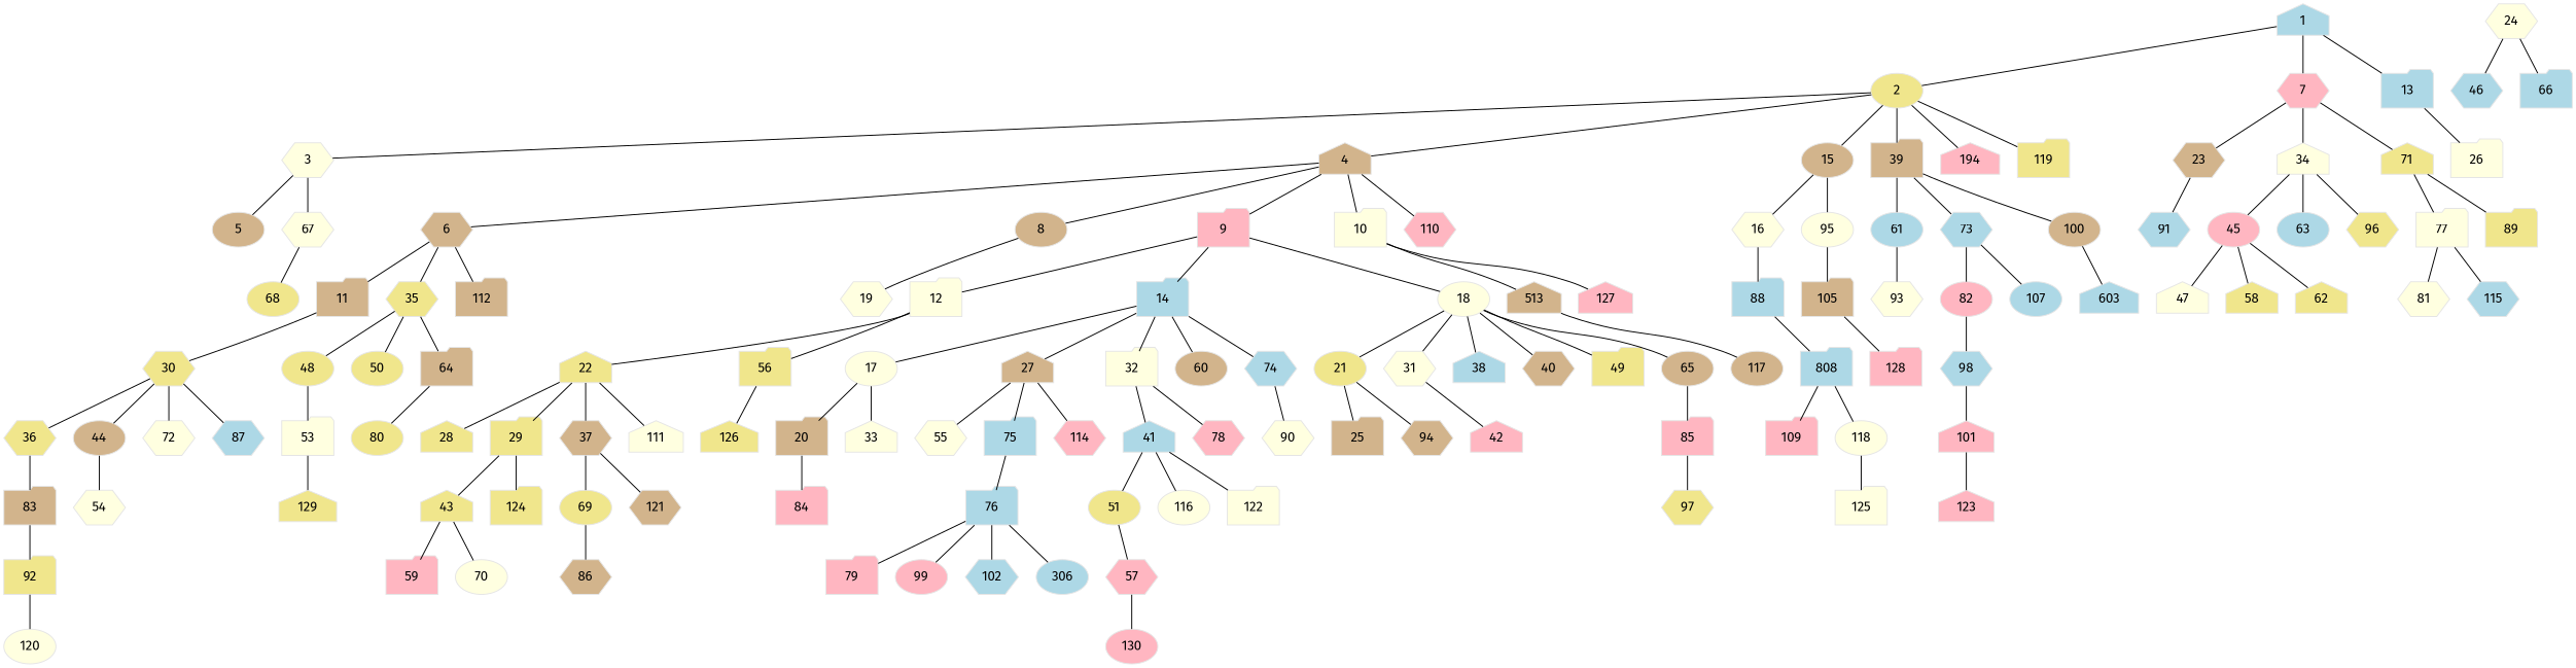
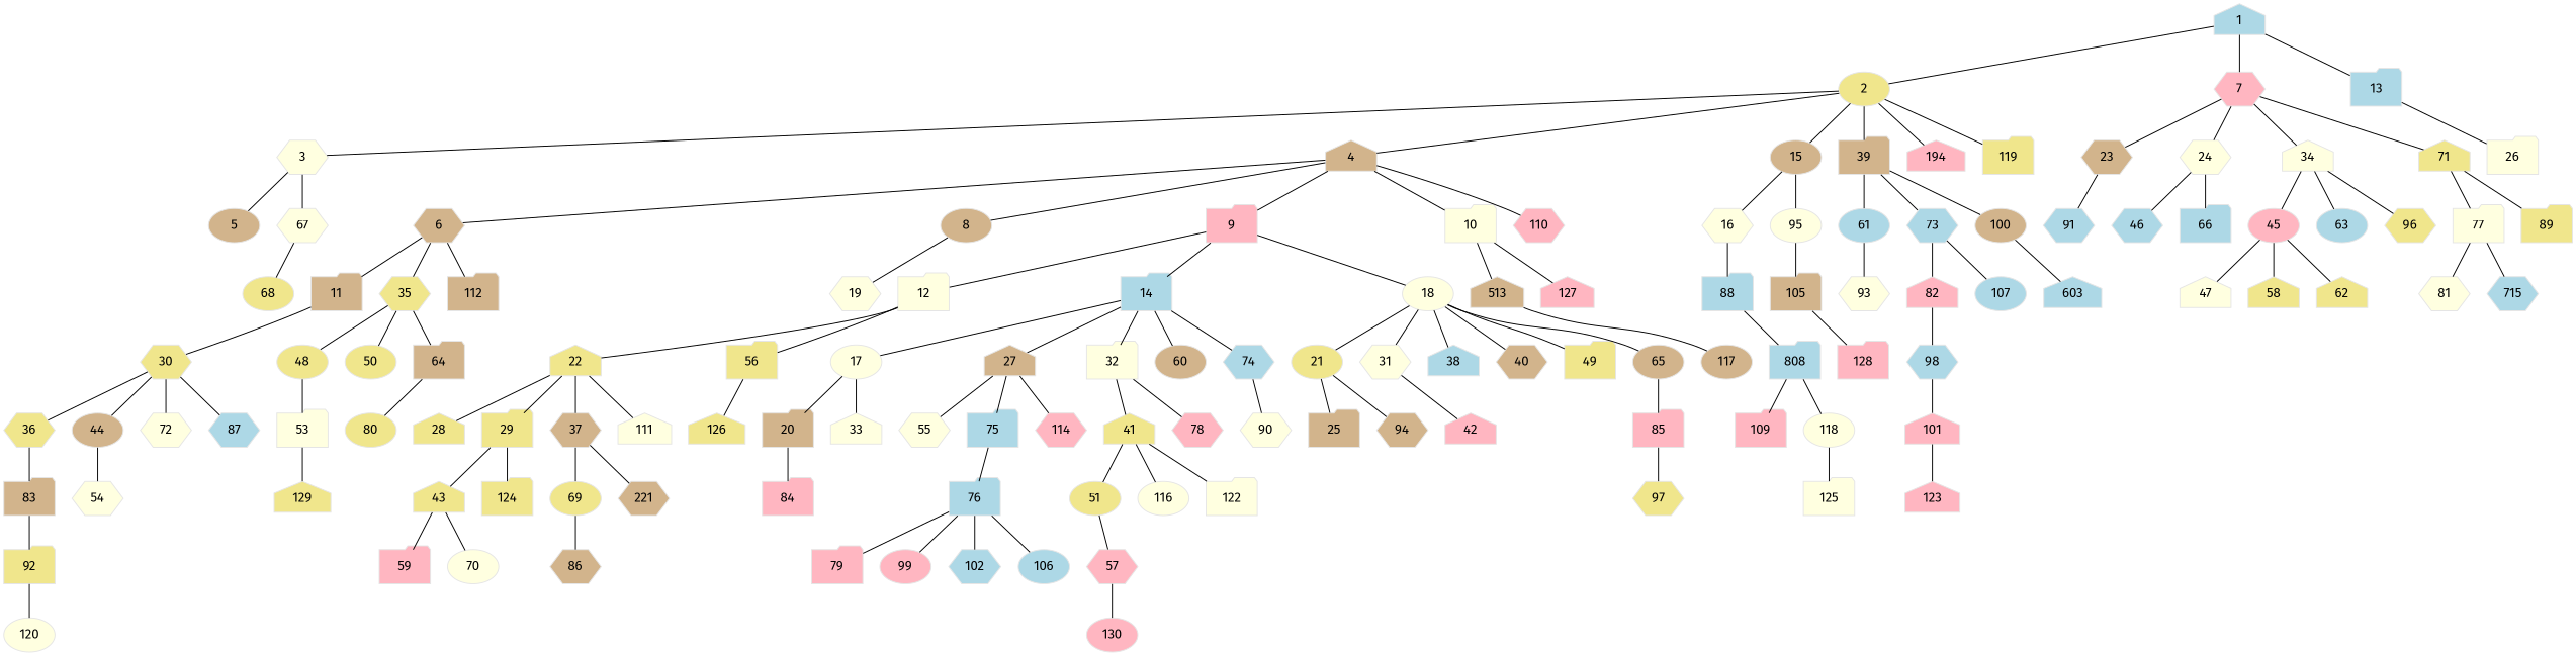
  graph {
    fontname="Fira Sans"
    node [color=gray90 fillcolor=lightyellow fontname="Fira Sans" shape=hexagon style=filled]
    edge [fontname="Fira Sans"]
    1 [fillcolor=lightblue shape=house]
    2 [fillcolor=khaki shape=ellipse]
    7 [fillcolor=lightpink]
    13 [fillcolor=lightblue shape=folder]
    3
    4 [fillcolor=tan shape=house]
    15 [fillcolor=tan shape=ellipse]
    39 [fillcolor=tan shape=folder]
    n9 [fillcolor=lightpink label=194 shape=house]
    119 [fillcolor=khaki shape=folder]
    23 [fillcolor=tan]
    24
    34 [shape=house]
    71 [fillcolor=khaki shape=house]
    26 [shape=folder]
    5 [fillcolor=tan shape=ellipse]
    67
    6 [fillcolor=tan]
    8 [fillcolor=tan shape=ellipse]
    9 [fillcolor=lightpink shape=folder]
    10 [shape=folder]
    110 [fillcolor=lightpink]
    16
    95 [shape=ellipse]
    61 [fillcolor=lightblue shape=ellipse]
    73 [fillcolor=lightblue]
    100 [fillcolor=tan shape=ellipse]
    68 [fillcolor=khaki shape=ellipse]
    11 [fillcolor=tan shape=folder]
    35 [fillcolor=khaki]
    112 [fillcolor=tan shape=folder]
    19
    12 [shape=folder]
    14 [fillcolor=lightblue shape=folder]
    18 [shape=ellipse]
    n36 [fillcolor=tan label=513 shape=house]
    127 [fillcolor=lightpink shape=house]
    30 [fillcolor=khaki]
    48 [fillcolor=khaki shape=ellipse]
    50 [fillcolor=khaki shape=ellipse]
    64 [fillcolor=tan shape=folder]
    91 [fillcolor=lightblue]
    46 [fillcolor=lightblue]
    66 [fillcolor=lightblue shape=folder]
    45 [fillcolor=lightpink shape=ellipse]
    63 [fillcolor=lightblue shape=ellipse]
    96 [fillcolor=khaki]
    77 [shape=folder]
    89 [fillcolor=khaki shape=folder]
    22 [fillcolor=khaki shape=house]
    56 [fillcolor=khaki shape=folder]
    17 [shape=ellipse]
    27 [fillcolor=tan shape=house]
    32 [shape=folder]
    60 [fillcolor=tan shape=ellipse]
    74 [fillcolor=lightblue]
    21 [fillcolor=khaki shape=ellipse]
    31
    38 [fillcolor=lightblue shape=house]
    40 [fillcolor=tan]
    49 [fillcolor=khaki shape=folder]
    65 [fillcolor=tan shape=ellipse]
    117 [fillcolor=tan shape=ellipse]
    36 [fillcolor=khaki]
    44 [fillcolor=tan shape=ellipse]
    72
    87 [fillcolor=lightblue]
    28 [fillcolor=khaki shape=house]
    29 [fillcolor=khaki shape=folder]
    37 [fillcolor=tan]
    111 [shape=house]
    126 [fillcolor=khaki shape=house]
    20 [fillcolor=tan shape=folder]
    33 [shape=house]
    55
    75 [fillcolor=lightblue shape=folder]
    114 [fillcolor=lightpink]
-   41 [fillcolor=lightblue shape=house]
+   41 [fillcolor=khaki shape=house]
    78 [fillcolor=lightpink]
    90
    88 [fillcolor=lightblue shape=folder]
    105 [fillcolor=tan shape=folder]
    n83 [fillcolor=lightblue label=808 shape=folder]
    84 [fillcolor=lightpink shape=folder]
    25 [fillcolor=tan shape=folder]
    94 [fillcolor=tan]
    42 [fillcolor=lightpink shape=house]
    85 [fillcolor=lightpink shape=folder]
    43 [fillcolor=khaki shape=house]
    124 [fillcolor=khaki shape=folder]
    69 [fillcolor=khaki shape=ellipse]
-   121 [fillcolor=tan]
+   121 [fillcolor=tan label=221]
    76 [fillcolor=lightblue shape=folder]
    59 [fillcolor=lightpink shape=folder]
    70 [shape=ellipse]
    83 [fillcolor=tan shape=folder]
    54
    51 [fillcolor=khaki shape=ellipse]
    116 [shape=ellipse]
    122 [shape=folder]
    47 [shape=house]
    58 [fillcolor=khaki shape=house]
    62 [fillcolor=khaki shape=house]
    53 [shape=folder]
    80 [fillcolor=khaki shape=ellipse]
    92 [fillcolor=khaki shape=folder]
    86 [fillcolor=tan]
    93
-   82 [fillcolor=lightpink shape=ellipse]
+   82 [fillcolor=lightpink shape=house]
    107 [fillcolor=lightblue shape=ellipse]
    n111 [fillcolor=lightblue label=603 shape=house]
    57 [fillcolor=lightpink]
    129 [fillcolor=khaki shape=house]
    130 [fillcolor=lightpink shape=ellipse]
    97 [fillcolor=khaki]
    81
-   115 [fillcolor=lightblue]
+   115 [fillcolor=lightblue label=715]
    98 [fillcolor=lightblue]
    79 [fillcolor=lightpink shape=folder]
    99 [fillcolor=lightpink shape=ellipse]
    102 [fillcolor=lightblue]
-   106 [fillcolor=lightblue shape=ellipse label=306]
+   106 [fillcolor=lightblue shape=ellipse]
    101 [fillcolor=lightpink shape=house]
    120 [shape=ellipse]
    109 [fillcolor=lightpink shape=folder]
    118 [shape=ellipse]
    128 [fillcolor=lightpink shape=folder]
    123 [fillcolor=lightpink shape=house]
    125 [shape=folder]
    1 -- 2
    1 -- 7
    1 -- 13
    2 -- 3
    2 -- 4
    2 -- 15
    2 -- 39
    2 -- n9
    2 -- 119
    7 -- 23
+   7 -- 24
    7 -- 34
    7 -- 71
    13 -- 26
    3 -- 5
    3 -- 67
    4 -- 6
    4 -- 8
    4 -- 9
    4 -- 10
    4 -- 110
    15 -- 16
    15 -- 95
    39 -- 61
    39 -- 73
    39 -- 100
    23 -- 91
    24 -- 46
    24 -- 66
    34 -- 45
    34 -- 63
    34 -- 96
    71 -- 77
    71 -- 89
    67 -- 68
    6 -- 11
    6 -- 35
    6 -- 112
    8 -- 19
    9 -- 12
    9 -- 14
    9 -- 18
    10 -- n36
    10 -- 127
    16 -- 88
    95 -- 105
    61 -- 93
    73 -- 82
    73 -- 107
    100 -- n111
    11 -- 30
    35 -- 48
    35 -- 50
    35 -- 64
    12 -- 22
    12 -- 56
    14 -- 17
    14 -- 27
    14 -- 32
    14 -- 60
    14 -- 74
    18 -- 21
    18 -- 31
    18 -- 38
    18 -- 40
    18 -- 49
    18 -- 65
    n36 -- 117
    30 -- 36
    30 -- 44
    30 -- 72
    30 -- 87
    48 -- 53
    64 -- 80
    45 -- 47
    45 -- 58
    45 -- 62
    77 -- 81
    77 -- 115
    22 -- 28
    22 -- 29
    22 -- 37
    22 -- 111
    56 -- 126
    17 -- 20
    17 -- 33
    27 -- 55
    27 -- 75
    27 -- 114
    32 -- 41
    32 -- 78
    74 -- 90
    21 -- 25
    21 -- 94
    31 -- 42
    65 -- 85
    36 -- 83
    44 -- 54
    29 -- 43
    29 -- 124
    37 -- 69
    37 -- 121
    20 -- 84
    75 -- 76
    41 -- 51
    41 -- 116
    41 -- 122
    88 -- n83
    105 -- 128
    n83 -- 109
    n83 -- 118
    85 -- 97
    43 -- 59
    43 -- 70
    69 -- 86
    76 -- 79
    76 -- 99
    76 -- 102
    76 -- 106
    83 -- 92
    51 -- 57
    53 -- 129
    92 -- 120
    82 -- 98
    57 -- 130
    98 -- 101
    101 -- 123
    118 -- 125
  }
